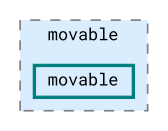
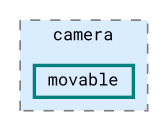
  digraph {
    compound=true
    fontname="Roboto Mono"
    n1 [color=teal fillcolor="#daedff" fontname="Roboto Mono" fontsize=10 height=0.2 label=movable shape=box style="filled,bold" width=0.4]
    subgraph cluster_1 {
      bgcolor="#daedff"
      fontsize=10
-     label=movable
+     label=camera
      pencolor=grey50
      style="filled,dashed"
      n1
    }
  }
